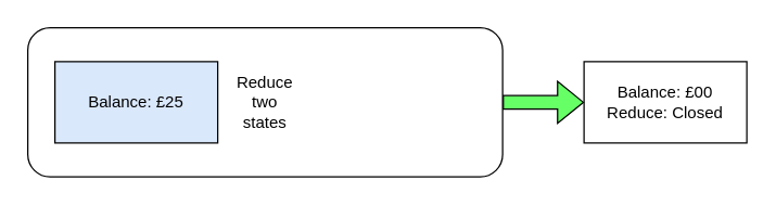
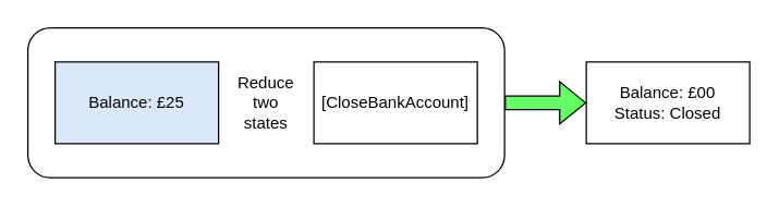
  <mxCell id="0" />
  <mxCell id="1" parent="0" />
  <mxCell id="2" value="Reduce&lt;br&gt;two&lt;br&gt;states" style="rounded=1;whiteSpace=wrap;html=1;" parent="1" vertex="1"><mxGeometry x="20" y="20" width="350" height="110" as="geometry" /></mxCell>
  <mxCell id="3" value="Balance: £25" style="rounded=0;whiteSpace=wrap;html=1;fillColor=#dae8fc;" parent="1" vertex="1"><mxGeometry x="40" y="45" width="120" height="60" as="geometry" /></mxCell>
- <mxCell id="5" value="Balance: £00&lt;br&gt;Reduce: Closed" style="rounded=0;whiteSpace=wrap;html=1;" parent="1" vertex="1"><mxGeometry x="430" y="45" width="120" height="60" as="geometry" /></mxCell>
+ <mxCell id="4" value="[CloseBankAccount]" style="rounded=0;whiteSpace=wrap;html=1;" parent="1" vertex="1"><mxGeometry x="230" y="45" width="120" height="60" as="geometry" /></mxCell>
+ <mxCell id="5" value="Balance: £00&lt;br&gt;Status: Closed" style="rounded=0;whiteSpace=wrap;html=1;" parent="1" vertex="1"><mxGeometry x="430" y="45" width="120" height="60" as="geometry" /></mxCell>
  <mxCell id="6" value="" style="shape=flexArrow;endArrow=classic;html=1;rounded=0;exitX=1;exitY=0.5;exitDx=0;exitDy=0;fillColor=#66FF66;" parent="1" source="2" target="5" edge="1"><mxGeometry width="50" height="50" relative="1" as="geometry"><mxPoint x="550" y="225" as="sourcePoint" /><mxPoint x="600" y="175" as="targetPoint" /></mxGeometry></mxCell>
